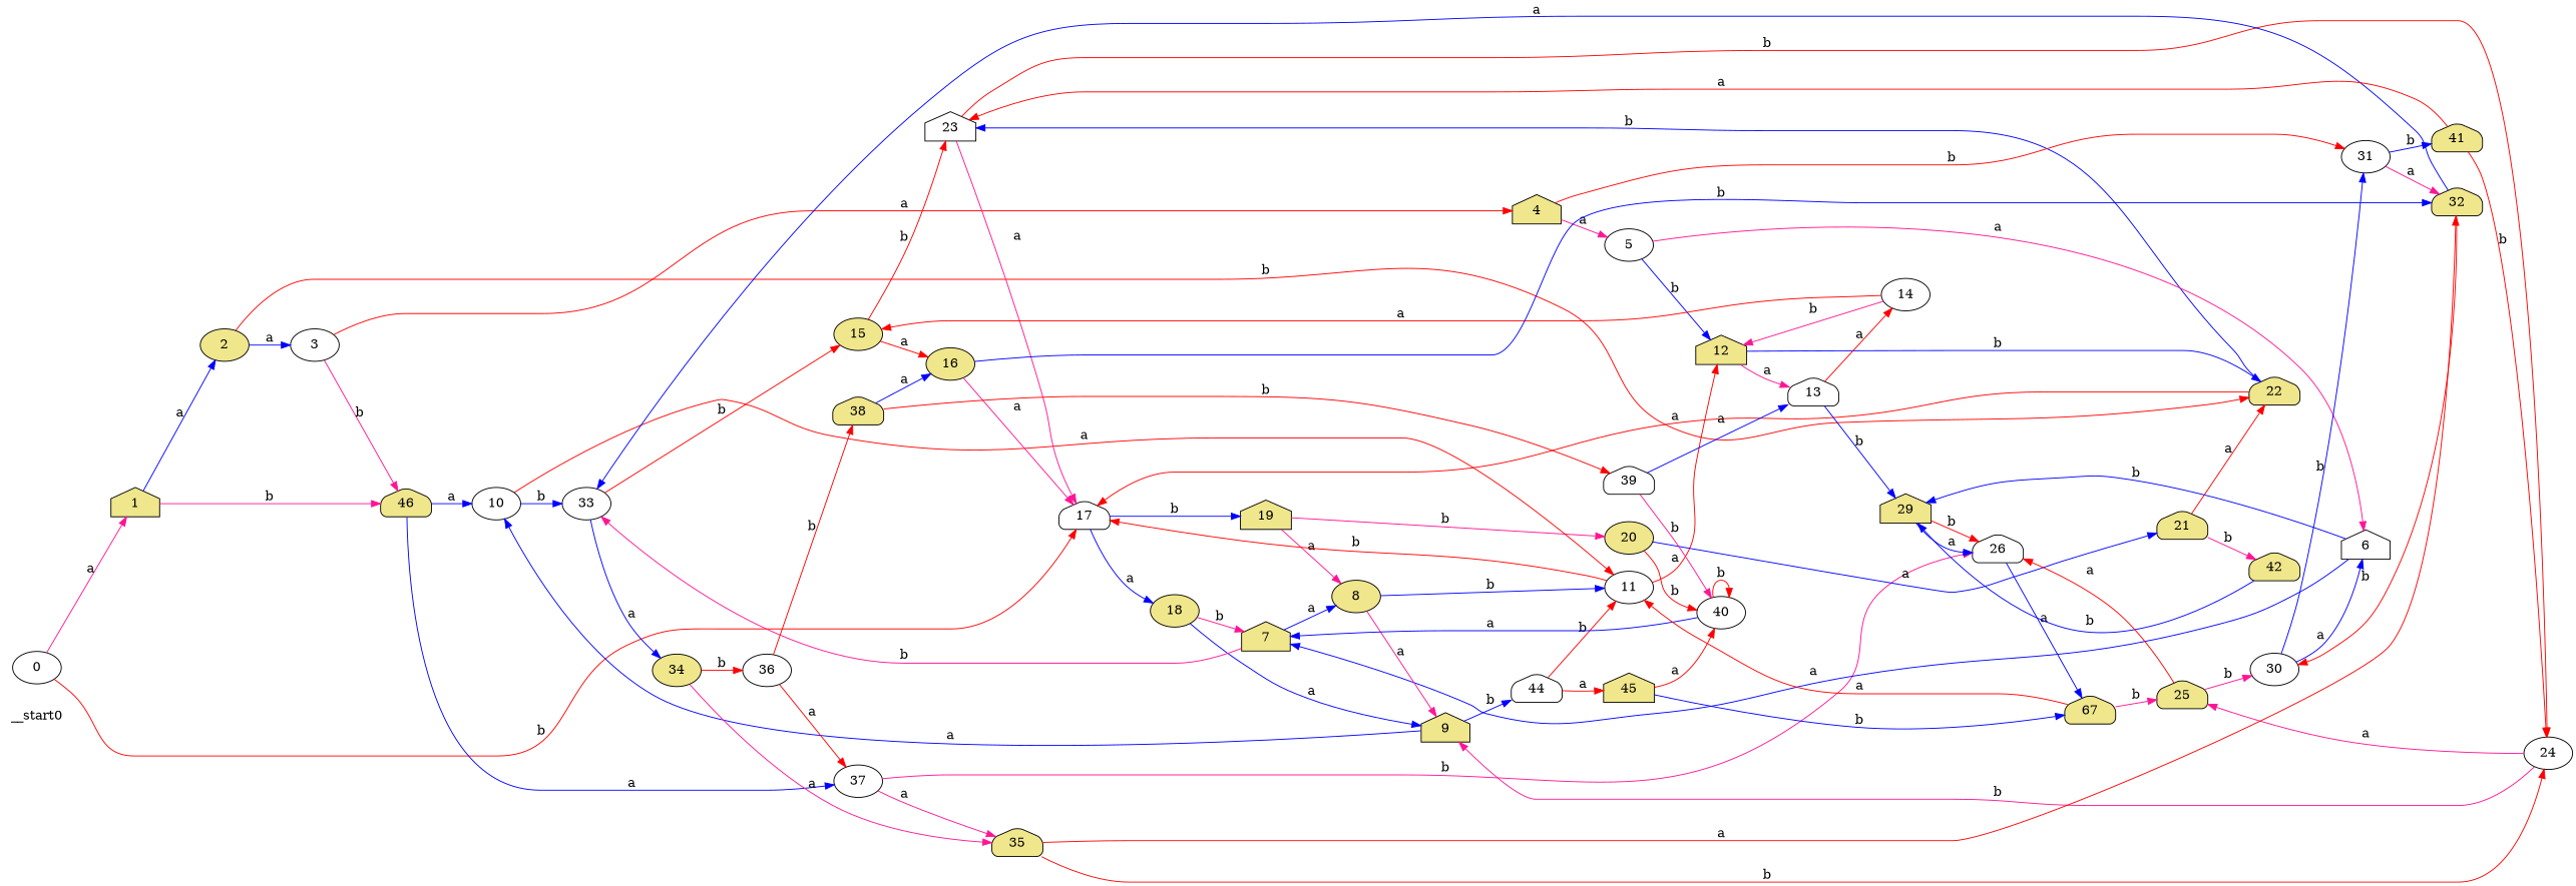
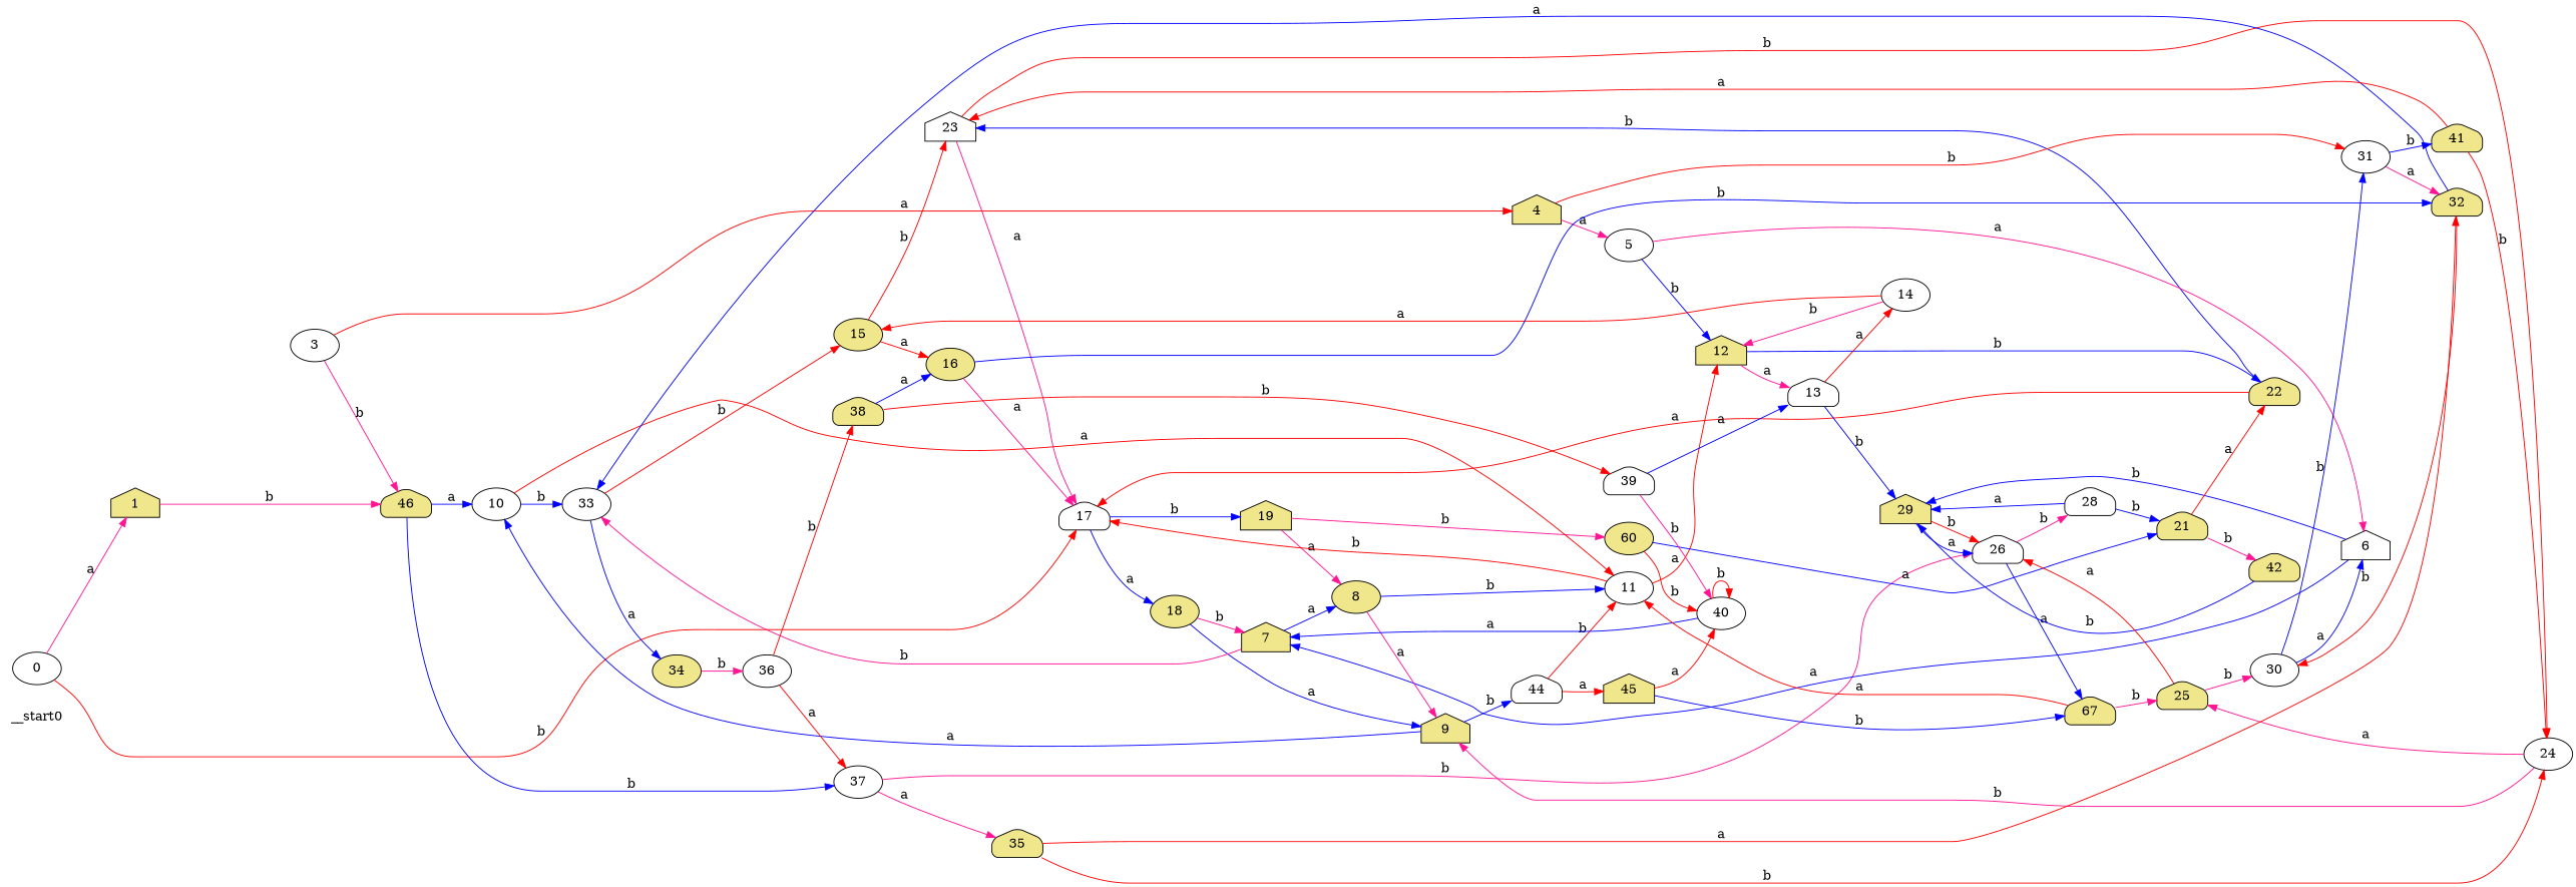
  digraph {
    rankdir=LR
    node [fillcolor=khaki shape=house style="rounded,filled" color=black]
    edge [color=blue]
    __start0 [fillcolor=white shape=none style=filled color=""]
    n2 [fillcolor=white label=0 shape=ellipse]
    n3 [label=1 style=filled]
    n4 [fillcolor=white label=17]
-   n5 [label=2 shape=ellipse style=filled]
    n6 [label=46]
    n7 [label=18 shape=ellipse style=filled]
    n8 [label=19 style=filled]
    n9 [fillcolor=white label=3 shape=ellipse]
    n10 [label=22]
    n11 [fillcolor=white label=10 shape=ellipse style=filled]
    n12 [fillcolor=white label=37 shape=ellipse style=filled]
    n13 [label=4 style=filled]
    n14 [fillcolor=white label=23 style=filled]
    n15 [fillcolor=white label=5 shape=ellipse]
    n16 [fillcolor=white label=31 shape=ellipse style=filled]
    n17 [fillcolor=white label=6 style=filled]
    n18 [label=12 style=filled]
    n19 [label=32]
    n20 [label=41]
    n21 [label=7 style=filled]
    n22 [label=29 style=filled]
    n23 [fillcolor=white label=13]
    n24 [label=8 shape=ellipse]
    n25 [fillcolor=white label=33 shape=ellipse style=filled]
    n26 [fillcolor=white label=26]
    n27 [label=9 style=filled]
    n28 [fillcolor=white label=11 shape=ellipse]
    n29 [label=15 shape=ellipse style=filled]
    n30 [label=34 shape=ellipse]
    n31 [fillcolor=white label=44]
    n32 [label=45 style=filled]
    n33 [fillcolor=white label=14 shape=ellipse style=filled]
    n34 [label=16 shape=ellipse style=filled]
    n35 [fillcolor=white label=24 shape=ellipse]
    n36 [fillcolor=white label=30 shape=ellipse]
-   n37 [label=20 shape=ellipse style=filled]
+   n37 [label=60 shape=ellipse style=filled]
    n38 [label=21]
    n39 [fillcolor=white label=40 shape=ellipse style=filled]
    n40 [label=42]
    n41 [label=25]
    n42 [label=67]
+   n43 [fillcolor=white label=28]
    n44 [label=35]
    n45 [fillcolor=white label=36 shape=ellipse style=filled]
    n46 [label=38]
    n47 [fillcolor=white label=39]
    n2 -> n3 [color=deeppink label=a]
    n2 -> n4 [color=red label=b]
-   n3 -> n5 [label=a]
    n3 -> n6 [color=deeppink label=b]
    n4 -> n7 [label=a]
    n4 -> n8 [label=b]
-   n5 -> n9 [label=a]
-   n5 -> n10 [color=red label=b]
    n6 -> n11 [label=a]
-   n6 -> n12 [label=a]
+   n6 -> n12 [label=b]
    n7 -> n21 [color=deeppink label=b]
    n7 -> n27 [label=a]
    n8 -> n24 [color=deeppink label=a]
    n8 -> n37 [color=deeppink label=b]
    n9 -> n6 [color=deeppink label=b]
    n9 -> n13 [color=red label=a]
    n10 -> n4 [color=red label=a]
    n10 -> n14 [label=b]
    n11 -> n25 [label=b]
    n11 -> n28 [color=red label=a]
    n12 -> n26 [color=deeppink label=b]
    n12 -> n44 [color=deeppink label=a]
    n13 -> n15 [color=deeppink label=a]
    n13 -> n16 [color=red label=b]
    n14 -> n4 [color=deeppink label=a]
    n14 -> n35 [color=red label=b]
    n15 -> n17 [color=deeppink label=a]
    n15 -> n18 [label=b]
    n16 -> n19 [color=deeppink label=a]
    n16 -> n20 [label=b]
    n17 -> n21 [label=a]
    n17 -> n22 [label=b]
    n18 -> n10 [label=b]
    n18 -> n23 [color=deeppink label=a]
    n19 -> n25 [label=a]
    n19 -> n36 [color=red label=b]
    n20 -> n14 [color=red label=a]
    n20 -> n35 [color=red label=b]
    n21 -> n24 [label=a]
    n21 -> n25 [color=deeppink label=b]
    n22 -> n26 [label=a]
    n22 -> n26 [color=red label=b]
    n23 -> n22 [label=b]
    n23 -> n33 [color=red label=a]
    n24 -> n27 [color=deeppink label=a]
    n24 -> n28 [label=b]
    n25 -> n29 [color=red label=b]
    n25 -> n30 [label=a]
    n26 -> n42 [label=a]
+   n26 -> n43 [color=deeppink label=b]
    n27 -> n11 [label=a]
    n27 -> n31 [label=b]
    n28 -> n4 [color=red label=b]
    n28 -> n18 [color=red label=a]
    n29 -> n14 [color=red label=b]
    n29 -> n34 [color=red label=a]
-   n30 -> n44 [color=deeppink label=a]
-   n30 -> n45 [color=red label=b]
+   n30 -> n45 [color=deeppink label=b]
    n31 -> n28 [color=red label=b]
    n31 -> n32 [color=red label=a]
    n32 -> n39 [color=red label=a]
    n32 -> n42 [label=b]
    n33 -> n18 [color=deeppink label=b]
    n33 -> n29 [color=red label=a]
    n34 -> n4 [color=deeppink label=a]
    n34 -> n19 [label=b]
    n35 -> n27 [color=deeppink label=b]
    n35 -> n41 [color=deeppink label=a]
    n36 -> n16 [label=b]
    n36 -> n17 [label=a]
    n37 -> n38 [label=a]
    n37 -> n39 [color=red label=b]
    n38 -> n10 [color=red label=a]
    n38 -> n40 [color=deeppink label=b]
    n39 -> n21 [label=a]
    n39 -> n39 [color=red label=b]
    n40 -> n22 [label=b]
    n41 -> n26 [color=red label=a]
    n41 -> n36 [color=deeppink label=b]
    n42 -> n28 [color=red label=a]
    n42 -> n41 [color=deeppink label=b]
+   n43 -> n22 [label=a]
+   n43 -> n38 [label=b]
    n44 -> n19 [color=red label=a]
    n44 -> n35 [color=red label=b]
    n45 -> n12 [color=red label=a]
    n45 -> n46 [color=red label=b]
    n46 -> n34 [label=a]
    n46 -> n47 [color=red label=b]
    n47 -> n23 [label=a]
    n47 -> n39 [color=deeppink label=b]
  }
